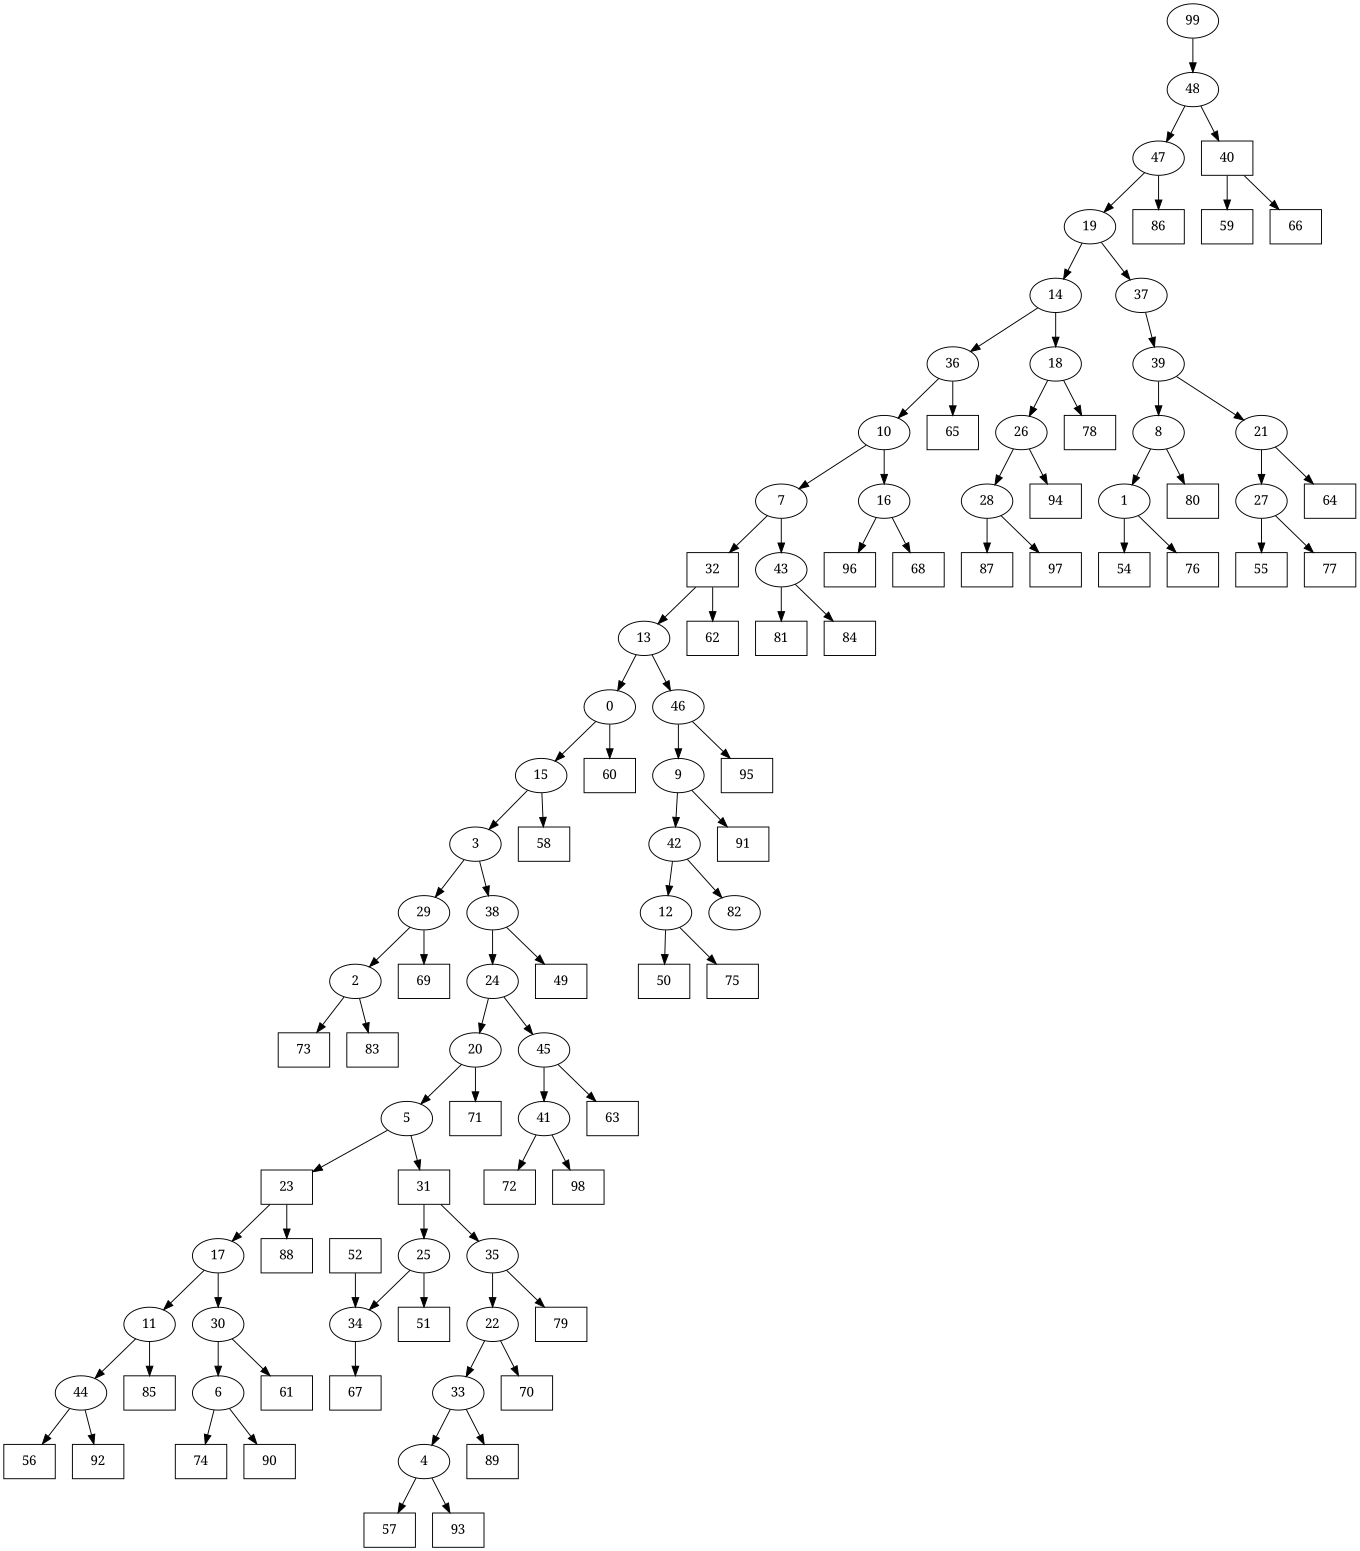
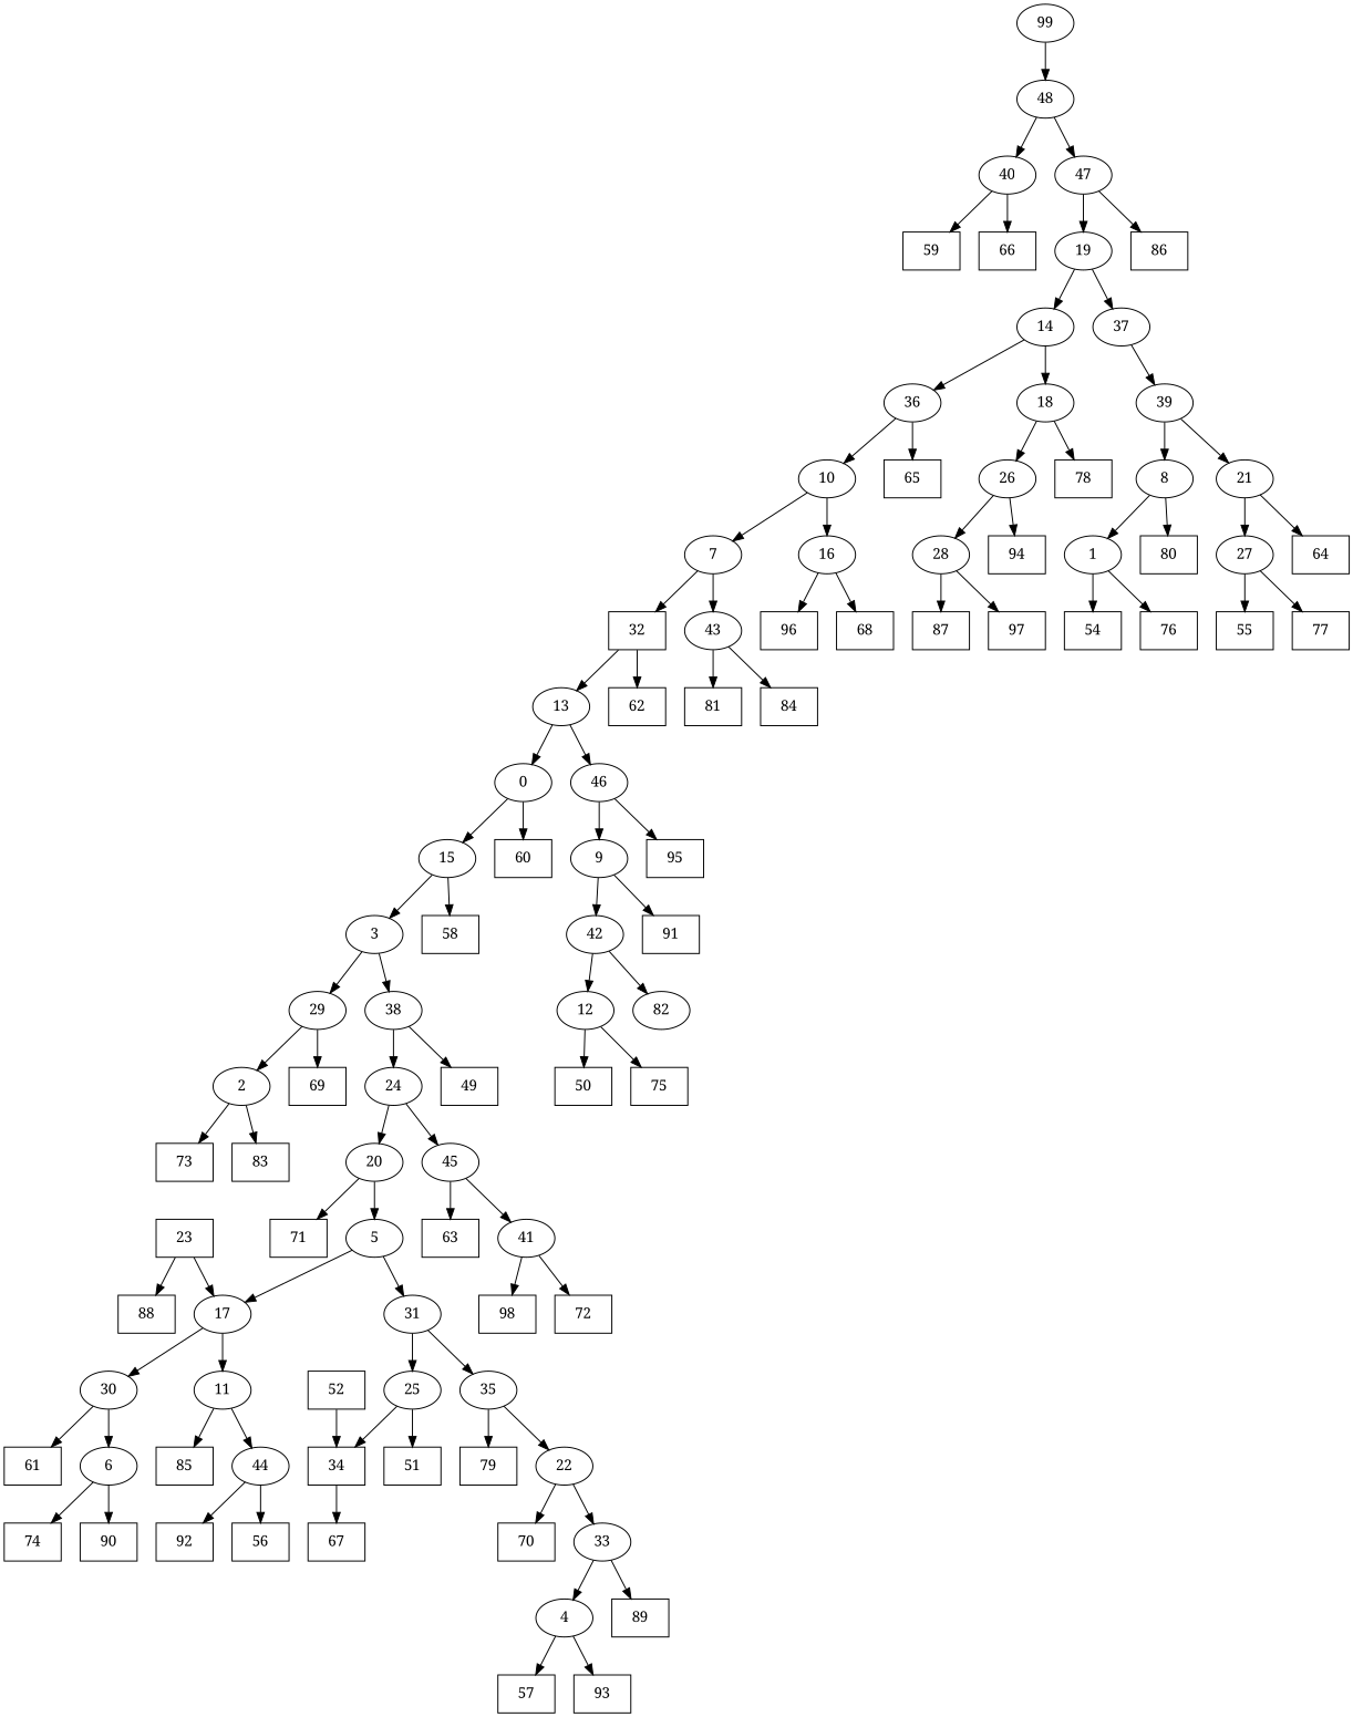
  digraph {
    fontname="Noto Serif"
    node [fontname="Noto Serif" shape=box]
    edge [fontname="Noto Serif"]
    n1 [label=0 shape=""]
    n2 [label=15 shape=""]
    n3 [label=60]
    n4 [label=3 shape=""]
    n5 [label=58]
    n6 [label=1 shape=""]
    n7 [label=54]
    n8 [label=76]
    n9 [label=2 shape=""]
    n10 [label=73]
    n11 [label=83]
    n12 [label=29 shape=""]
    n13 [label=38 shape=""]
    n14 [label=69]
    n15 [label=24 shape=""]
    n16 [label=49]
    n17 [label=4 shape=""]
    n18 [label=57]
    n19 [label=93]
    n20 [label=5 shape=""]
    n21 [label=23]
-   n22 [label=31]
+   n22 [label=31 shape=""]
    n23 [label=17 shape=""]
    n24 [label=88]
    n25 [label=25 shape=""]
    n26 [label=35 shape=""]
    n27 [label=6 shape=""]
    n28 [label=74]
    n29 [label=90]
    n30 [label=7 shape=""]
    n31 [label=32]
    n32 [label=43 shape=""]
    n33 [label=13 shape=""]
    n34 [label=62]
    n35 [label=81]
    n36 [label=84]
    n37 [label=8 shape=""]
    n38 [label=80]
    n39 [label=9 shape=""]
    n40 [label=42 shape=""]
    n41 [label=91]
    n42 [label=12 shape=""]
    n43 [label=82 shape=ellipse]
    n44 [label=10 shape=""]
    n45 [label=16 shape=""]
    n46 [label=96]
    n47 [label=68]
    n48 [label=11 shape=""]
    n49 [label=44 shape=""]
    n50 [label=85]
    n51 [label=56]
    n52 [label=92]
    n53 [label=50]
    n54 [label=75]
    n55 [label=46 shape=""]
    n56 [label=95]
    n57 [label=14 shape=""]
    n58 [label=18 shape=""]
    n59 [label=36 shape=""]
    n60 [label=26 shape=""]
    n61 [label=78]
    n62 [label=65]
    n63 [label=30 shape=""]
    n64 [label=61]
    n65 [label=28 shape=""]
    n66 [label=94]
    n67 [label=19 shape=""]
    n68 [label=37 shape=""]
    n69 [label=39 shape=""]
    n70 [label=20 shape=""]
    n71 [label=71]
    n72 [label=21 shape=""]
    n73 [label=27 shape=""]
    n74 [label=64]
    n75 [label=55]
    n76 [label=77]
    n77 [label=22 shape=""]
    n78 [label=33 shape=""]
    n79 [label=70]
    n80 [label=89]
    n81 [label=45 shape=""]
    n82 [label=41 shape=""]
    n83 [label=63]
-   n84 [label=34 shape=""]
+   n84 [label=34]
    n85 [label=51]
    n86 [label=67]
    n87 [label=87]
    n88 [label=97]
    n89 [label=79]
    n90 [label=52]
-   n91 [label=40]
+   n91 [label=40 shape=""]
    n92 [label=59]
    n93 [label=66]
    n94 [label=72]
    n95 [label=98]
    n96 [label=47 shape=""]
    n97 [label=86]
    n98 [label=48 shape=""]
    n99 [label=99 shape=""]
    n1 -> n2
    n1 -> n3
    n2 -> n4
    n2 -> n5
    n4 -> n12
    n4 -> n13
    n6 -> n7
    n6 -> n8
    n9 -> n10
    n9 -> n11
    n12 -> n9
    n12 -> n14
    n13 -> n15
    n13 -> n16
    n15 -> n70
    n15 -> n81
    n17 -> n18
    n17 -> n19
-   n20 -> n21
+   n20 -> n23
    n20 -> n22
    n21 -> n23
    n21 -> n24
    n22 -> n25
    n22 -> n26
    n23 -> n48
    n23 -> n63
    n25 -> n84
    n25 -> n85
    n26 -> n77
    n26 -> n89
    n27 -> n28
    n27 -> n29
    n30 -> n31
    n30 -> n32
    n31 -> n33
    n31 -> n34
    n32 -> n35
    n32 -> n36
    n33 -> n1
    n33 -> n55
    n37 -> n6
    n37 -> n38
    n39 -> n40
    n39 -> n41
    n40 -> n42
    n40 -> n43
    n42 -> n53
    n42 -> n54
    n44 -> n30
    n44 -> n45
    n45 -> n46
    n45 -> n47
    n48 -> n49
    n48 -> n50
    n49 -> n51
    n49 -> n52
    n55 -> n39
    n55 -> n56
    n57 -> n58
    n57 -> n59
    n58 -> n60
    n58 -> n61
    n59 -> n44
    n59 -> n62
    n60 -> n65
    n60 -> n66
    n63 -> n27
    n63 -> n64
    n65 -> n87
    n65 -> n88
    n67 -> n57
    n67 -> n68
    n68 -> n69
    n69 -> n37
    n69 -> n72
    n70 -> n20
    n70 -> n71
    n72 -> n73
    n72 -> n74
    n73 -> n75
    n73 -> n76
    n77 -> n78
    n77 -> n79
    n78 -> n17
    n78 -> n80
    n81 -> n82
    n81 -> n83
    n82 -> n94
    n82 -> n95
    n84 -> n86
    n90 -> n84
    n91 -> n92
    n91 -> n93
    n96 -> n67
    n96 -> n97
    n98 -> n91
    n98 -> n96
    n99 -> n98
  }
